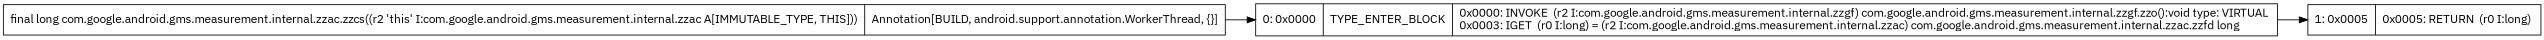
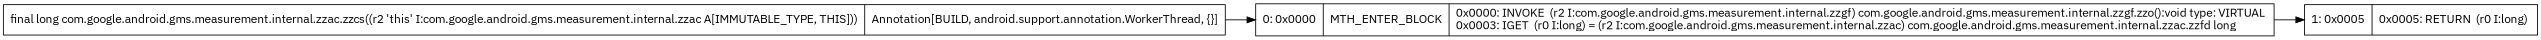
  digraph {
    rankdir=LR
    fontname="IBM Plex Sans"
    node [shape=record fontname="IBM Plex Sans"]
    edge [fontname="IBM Plex Sans"]
-   n1 [label="{0\:\ 0x0000|TYPE_ENTER_BLOCK\l|0x0000: INVOKE  (r2 I:com.google.android.gms.measurement.internal.zzgf) com.google.android.gms.measurement.internal.zzgf.zzo():void type: VIRTUAL \l0x0003: IGET  (r0 I:long) = (r2 I:com.google.android.gms.measurement.internal.zzac) com.google.android.gms.measurement.internal.zzac.zzfd long \l}"]
+   n1 [label="{0\:\ 0x0000|MTH_ENTER_BLOCK\l|0x0000: INVOKE  (r2 I:com.google.android.gms.measurement.internal.zzgf) com.google.android.gms.measurement.internal.zzgf.zzo():void type: VIRTUAL \l0x0003: IGET  (r0 I:long) = (r2 I:com.google.android.gms.measurement.internal.zzac) com.google.android.gms.measurement.internal.zzac.zzfd long \l}"]
    n2 [label="{1\:\ 0x0005|0x0005: RETURN  (r0 I:long) \l}"]
    n3 [label="{final long com.google.android.gms.measurement.internal.zzac.zzcs((r2 'this' I:com.google.android.gms.measurement.internal.zzac A[IMMUTABLE_TYPE, THIS]))  | Annotation[BUILD, android.support.annotation.WorkerThread, \{\}]\l}"]
    n1 -> n2
    n3 -> n1
  }
